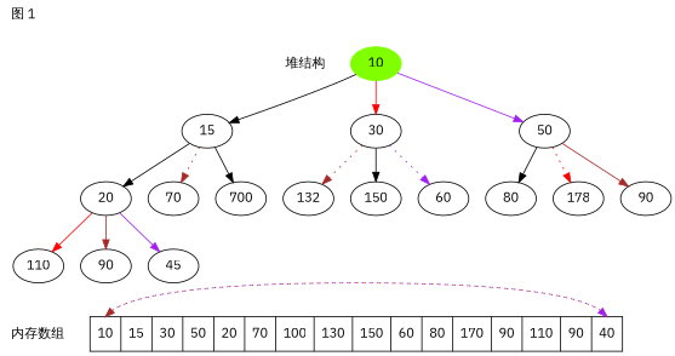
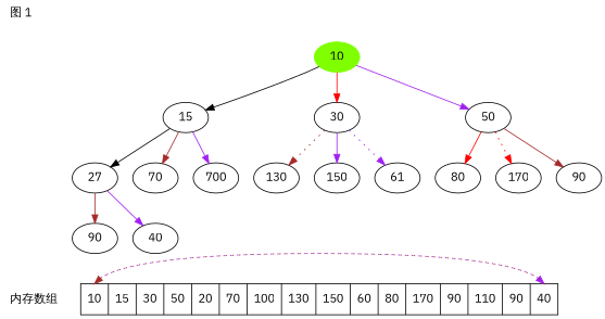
  digraph {
    fontname="IBM Plex Sans"
    label="图 1"
    labeljust=l
    labelloc=t
    node [fontname="IBM Plex Sans"]
    edge [color=purple fontname="IBM Plex Sans"]
    n1 [label="内存数组" shape=plaintext]
    n2 [label="<f1> 10 | 15 | 30 | 50 | 20 | 70 | 100 | 130 | 150 | 60 | 80 | 170 | 90 | 110 | 90 | <f2> 40" shape=record]
-   n3 [label="堆结构" shape=plaintext]
    n4 [color=chartreuse label=10 style=filled]
    n5 [label=15]
    n6 [label=30]
    n7 [label=50]
-   n8 [label=20]
+   n8 [label=27]
    n9 [label=70]
    n10 [label=700]
-   n11 [label=132]
+   n11 [label=130]
    n12 [label=150]
-   n13 [label=60]
+   n13 [label=61]
    n14 [label=80]
-   n15 [label=178]
+   n15 [label=170]
    n16 [label=90]
-   n17 [label=110]
    n18 [label=90]
-   n19 [label=45]
+   n19 [label=40]
    subgraph sub_1 {
      rank=sink
      n1
      n2
    }
    n2 -> n2 [headport=f2 style=dotted tailport=f1]
    n2 -> n2 [color=brown headport=f1 style=dotted tailport=f2]
    n4 -> n5 [color=black]
    n4 -> n6 [color=red]
    n4 -> n7
    n5 -> n8 [color=black]
-   n5 -> n9 [color=brown style=dotted]
-   n5 -> n10 [color=black]
+   n5 -> n9 [color=brown]
+   n5 -> n10
    n6 -> n11 [color=brown style=dotted]
-   n6 -> n12 [color=black]
+   n6 -> n12
    n6 -> n13 [style=dotted]
-   n7 -> n14 [color=black]
+   n7 -> n14 [color=red]
    n7 -> n15 [color=red style=dotted]
    n7 -> n16 [color=brown]
-   n8 -> n17 [color=red]
    n8 -> n18 [color=brown]
    n8 -> n19
  }
